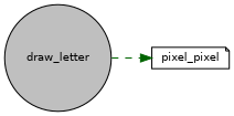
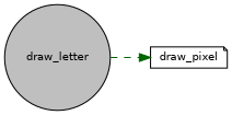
  digraph {
    rankdir=LR
    node [color=black fontname=Helvetica fontsize=10 style=filled]
    n1 [fillcolor=grey75 fontcolor=black height=0.2 label=draw_letter shape=circle width=0.4]
-   n2 [fillcolor=white height=0.2 label=pixel_pixel shape=note width=0.4]
+   n2 [fillcolor=white height=0.2 label=draw_pixel shape=note width=0.4]
    n1 -> n2 [color=darkgreen fontname=Helvetica fontsize=10 labelfontname=Helvetica labelfontsize=10 style=dashed arrowhead=normal]
  }
